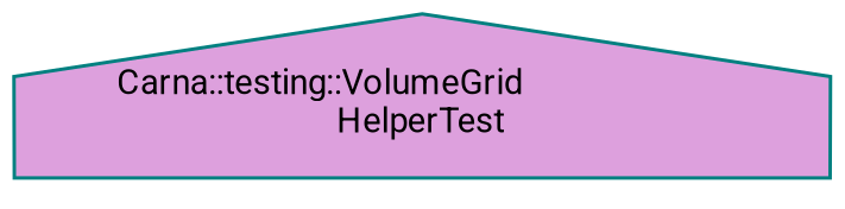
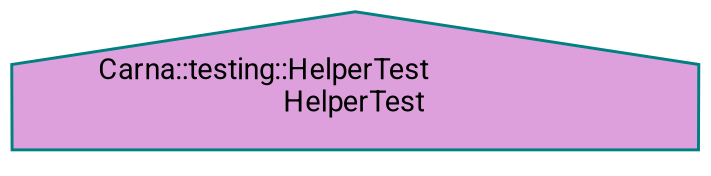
  digraph {
    rankdir=LR
    fontname=Roboto
-   n1 [color=teal fillcolor=plum fontname=Roboto fontsize=10 height=0.2 label="Carna::testing::VolumeGrid\lHelperTest" shape=house style=filled width=0.4]
+   n1 [color=teal fillcolor=plum fontname=Roboto fontsize=10 height=0.2 label="Carna::testing::HelperTest\lHelperTest" shape=house style=filled width=0.4]
  }
